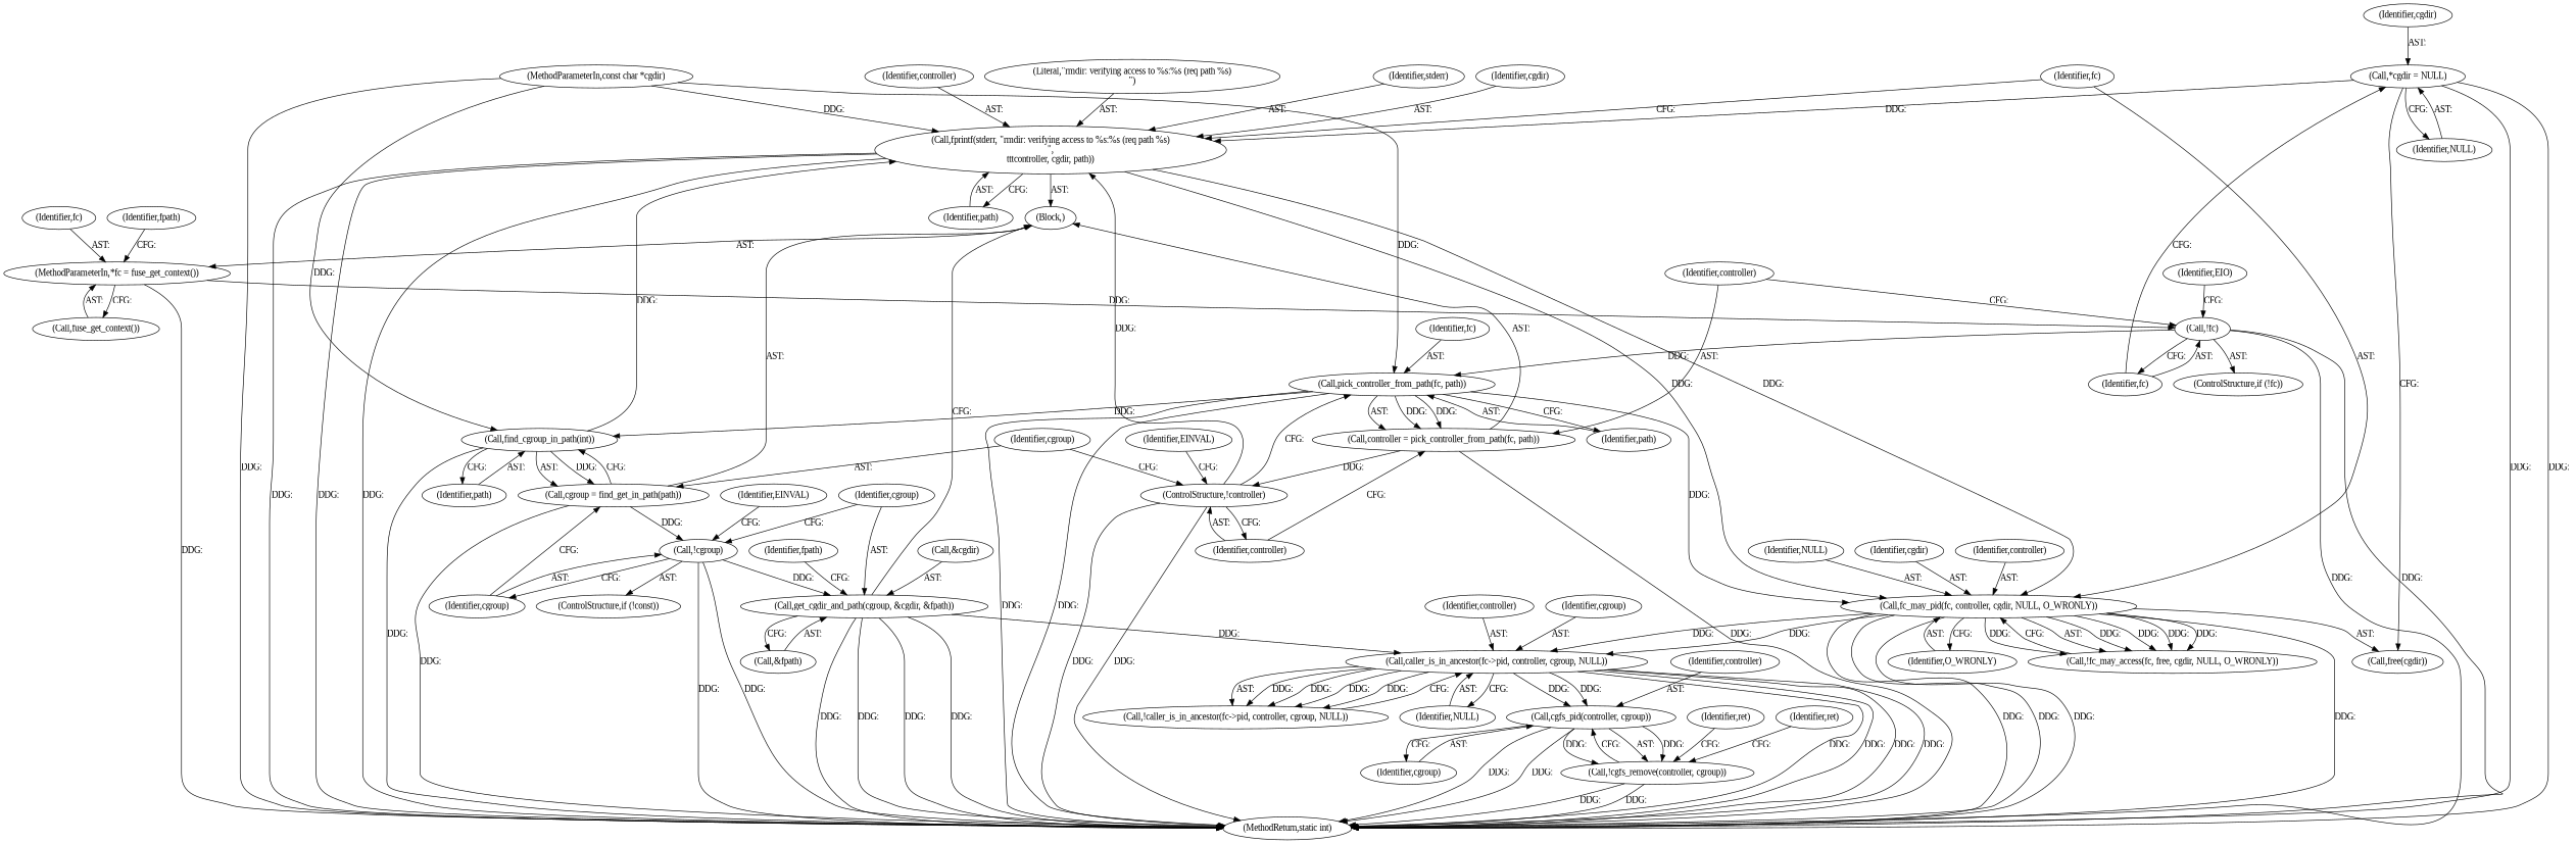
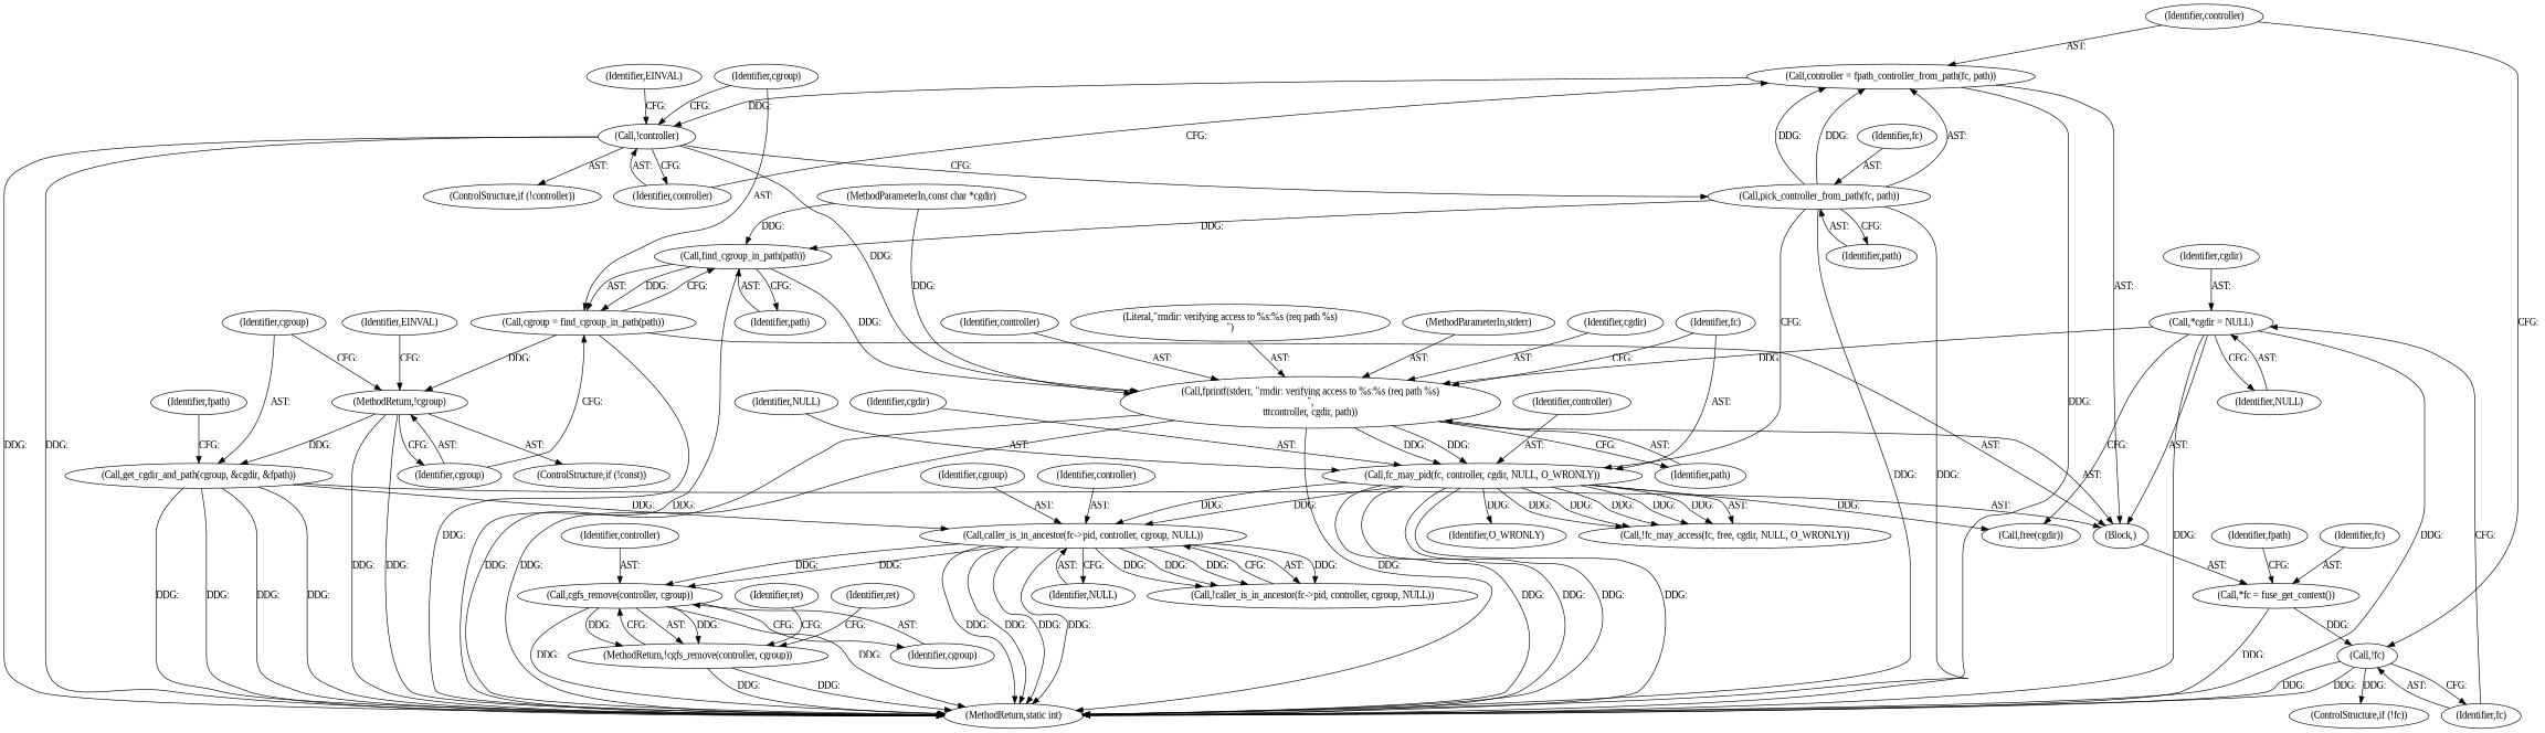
  digraph {
    fontname="Liberation Serif"
    node [fontname="Liberation Serif"]
    edge [fontname="Liberation Serif"]
-   n1 [label="(Call,cgfs_pid(controller, cgroup))"]
-   n2 [label="(Call,!cgfs_remove(controller, cgroup))"]
+   n1 [label="(Call,cgfs_remove(controller, cgroup))"]
+   n2 [label="(MethodReturn,!cgfs_remove(controller, cgroup))"]
    n3 [label="(Identifier,cgroup)"]
    n4 [label="(MethodReturn,static int)"]
    n5 [label="(Call,caller_is_in_ancestor(fc->pid, controller, cgroup, NULL))"]
    n6 [label="(Call,!caller_is_in_ancestor(fc->pid, controller, cgroup, NULL))"]
    n7 [label="(Identifier,NULL)"]
    n8 [label="(Call,fc_may_pid(fc, controller, cgdir, NULL, O_WRONLY))"]
    n9 [label="(Identifier,O_WRONLY)"]
    n10 [label="(Call,!fc_may_access(fc, free, cgdir, NULL, O_WRONLY))"]
    n11 [label="(Call,free(cgdir))"]
    n12 [label="(Call,pick_controller_from_path(fc, path))"]
-   n13 [label="(Call,controller = pick_controller_from_path(fc, path))"]
-   n14 [label="(Call,find_cgroup_in_path(int))"]
+   n13 [label="(Call,controller = fpath_controller_from_path(fc, path))"]
+   n14 [label="(Call,find_cgroup_in_path(path))"]
    n15 [label="(Identifier,path)"]
    n16 [label="(Block,)"]
-   n17 [label="(ControlStructure,!controller)"]
+   n17 [label="(Call,!controller)"]
    n18 [label="(Call,fprintf(stderr, \"rmdir: verifying access to %s:%s (req path %s)\n\",\n\t\t\tcontroller, cgdir, path))"]
-   n19 [label="(Call,cgroup = find_get_in_path(path))"]
+   n19 [label="(Call,cgroup = find_cgroup_in_path(path))"]
    n20 [label="(Identifier,path)"]
    n21 [label="(Call,!fc)"]
    n22 [label="(ControlStructure,if (!fc))"]
    n23 [label="(Identifier,fc)"]
    n24 [label="(Call,*cgdir = NULL)"]
-   n25 [label="(MethodParameterIn,*fc = fuse_get_context())"]
-   n26 [label="(Call,fuse_get_context())"]
+   n25 [label="(Call,*fc = fuse_get_context())"]
    n27 [label="(MethodParameterIn,const char *cgdir)"]
    n28 [label="(Identifier,path)"]
+   n29 [label="(ControlStructure,if (!controller))"]
    n30 [label="(Identifier,controller)"]
    n31 [label="(Identifier,NULL)"]
-   n32 [label="(Call,!cgroup)"]
+   n32 [label="(MethodReturn,!cgroup)"]
    n33 [label="(Call,get_cgdir_and_path(cgroup, &cgdir, &fpath))"]
-   n34 [label="(Call,&fpath)"]
    n35 [label="(Identifier,cgroup)"]
    n36 [label="(ControlStructure,if (!const))"]
    n37 [label="(Identifier,controller)"]
    n38 [label="(Identifier,fc)"]
    n39 [label="(Identifier,NULL)"]
    n40 [label="(Identifier,controller)"]
    n41 [label="(Identifier,cgdir)"]
    n42 [label="(Identifier,cgroup)"]
    n43 [label="(Identifier,cgroup)"]
-   n44 [label="(Identifier,EIO)"]
-   n45 [label="(Call,&cgdir)"]
    n46 [label="(Identifier,EINVAL)"]
    n47 [label="(Identifier,cgdir)"]
    n48 [label="(Literal,\"rmdir: verifying access to %s:%s (req path %s)\n\")"]
    n49 [label="(Identifier,EINVAL)"]
    n50 [label="(Identifier,ret)"]
    n51 [label="(Identifier,controller)"]
    n52 [label="(Identifier,fc)"]
    n53 [label="(Identifier,fpath)"]
    n54 [label="(Identifier,controller)"]
-   n55 [label="(Identifier,stderr)"]
+   n55 [label="(MethodParameterIn,stderr)"]
    n56 [label="(Identifier,controller)"]
    n57 [label="(Identifier,cgroup)"]
    n58 [label="(Identifier,cgdir)"]
    n59 [label="(Identifier,fc)"]
    n60 [label="(Identifier,fpath)"]
    n61 [label="(Identifier,ret)"]
    n1 -> n2 [label="AST: "]
    n1 -> n2 [label="DDG: "]
    n1 -> n2 [label="DDG: "]
    n1 -> n3 [label="CFG: "]
    n1 -> n4 [label="DDG: "]
    n1 -> n4 [label="DDG: "]
    n2 -> n1 [label="CFG: "]
    n2 -> n4 [label="DDG: "]
    n2 -> n4 [label="DDG: "]
    n3 -> n1 [label="AST: "]
    n5 -> n1 [label="DDG: "]
    n5 -> n1 [label="DDG: "]
    n5 -> n4 [label="DDG: "]
    n5 -> n4 [label="DDG: "]
    n5 -> n4 [label="DDG: "]
    n5 -> n4 [label="DDG: "]
    n5 -> n6 [label="AST: "]
    n5 -> n6 [label="DDG: "]
    n5 -> n6 [label="DDG: "]
    n5 -> n6 [label="DDG: "]
    n5 -> n6 [label="DDG: "]
    n5 -> n7 [label="CFG: "]
    n6 -> n5 [label="CFG: "]
    n7 -> n5 [label="AST: "]
    n8 -> n4 [label="DDG: "]
    n8 -> n4 [label="DDG: "]
    n8 -> n4 [label="DDG: "]
    n8 -> n4 [label="DDG: "]
    n8 -> n5 [label="DDG: "]
    n8 -> n5 [label="DDG: "]
-   n8 -> n9 [label="CFG: "]
+   n8 -> n9 [label="DDG: "]
    n8 -> n10 [label="AST: "]
    n8 -> n10 [label="DDG: "]
    n8 -> n10 [label="DDG: "]
    n8 -> n10 [label="DDG: "]
    n8 -> n10 [label="DDG: "]
    n8 -> n10 [label="DDG: "]
-   n8 -> n11 [label="AST: "]
-   n9 -> n8 [label="AST: "]
-   n10 -> n8 [label="CFG: "]
+   n8 -> n11 [label="DDG: "]
    n12 -> n4 [label="DDG: "]
    n12 -> n4 [label="DDG: "]
-   n12 -> n8 [label="DDG: "]
+   n12 -> n8 [label="CFG: "]
    n12 -> n13 [label="AST: "]
    n12 -> n13 [label="DDG: "]
    n12 -> n13 [label="DDG: "]
    n12 -> n14 [label="DDG: "]
    n12 -> n15 [label="CFG: "]
    n13 -> n4 [label="DDG: "]
    n13 -> n16 [label="AST: "]
    n13 -> n17 [label="DDG: "]
    n14 -> n4 [label="DDG: "]
    n14 -> n18 [label="DDG: "]
    n14 -> n19 [label="AST: "]
    n14 -> n19 [label="DDG: "]
    n14 -> n20 [label="CFG: "]
    n15 -> n12 [label="AST: "]
    n16 -> n25 [label="AST: "]
    n17 -> n4 [label="DDG: "]
    n17 -> n4 [label="DDG: "]
    n17 -> n12 [label="CFG: "]
    n17 -> n18 [label="DDG: "]
+   n17 -> n29 [label="AST: "]
    n17 -> n30 [label="CFG: "]
    n18 -> n4 [label="DDG: "]
    n18 -> n4 [label="DDG: "]
    n18 -> n4 [label="DDG: "]
    n18 -> n8 [label="DDG: "]
    n18 -> n8 [label="DDG: "]
    n18 -> n16 [label="AST: "]
    n18 -> n28 [label="CFG: "]
    n19 -> n4 [label="DDG: "]
    n19 -> n14 [label="CFG: "]
    n19 -> n16 [label="AST: "]
    n19 -> n32 [label="DDG: "]
    n20 -> n14 [label="AST: "]
    n21 -> n4 [label="DDG: "]
    n21 -> n4 [label="DDG: "]
-   n21 -> n12 [label="DDG: "]
-   n21 -> n22 [label="AST: "]
+   n21 -> n22 [label="DDG: "]
    n21 -> n23 [label="CFG: "]
    n23 -> n21 [label="AST: "]
    n23 -> n24 [label="CFG: "]
    n24 -> n4 [label="DDG: "]
    n24 -> n4 [label="DDG: "]
    n24 -> n11 [label="CFG: "]
+   n24 -> n16 [label="AST: "]
    n24 -> n18 [label="DDG: "]
    n24 -> n31 [label="CFG: "]
    n25 -> n4 [label="DDG: "]
    n25 -> n21 [label="DDG: "]
-   n25 -> n26 [label="CFG: "]
-   n26 -> n25 [label="AST: "]
-   n27 -> n4 [label="DDG: "]
-   n27 -> n12 [label="DDG: "]
    n27 -> n14 [label="DDG: "]
    n27 -> n18 [label="DDG: "]
    n28 -> n18 [label="AST: "]
    n30 -> n13 [label="CFG: "]
    n30 -> n17 [label="AST: "]
    n31 -> n24 [label="AST: "]
    n32 -> n4 [label="DDG: "]
    n32 -> n4 [label="DDG: "]
    n32 -> n33 [label="DDG: "]
    n32 -> n35 [label="CFG: "]
    n32 -> n36 [label="AST: "]
    n33 -> n4 [label="DDG: "]
    n33 -> n4 [label="DDG: "]
    n33 -> n4 [label="DDG: "]
    n33 -> n4 [label="DDG: "]
    n33 -> n5 [label="DDG: "]
-   n33 -> n16 [label="CFG: "]
-   n33 -> n34 [label="CFG: "]
-   n34 -> n33 [label="AST: "]
+   n33 -> n16 [label="AST: "]
    n35 -> n19 [label="CFG: "]
    n35 -> n32 [label="AST: "]
    n37 -> n1 [label="AST: "]
    n38 -> n8 [label="AST: "]
    n38 -> n18 [label="CFG: "]
    n39 -> n8 [label="AST: "]
    n40 -> n18 [label="AST: "]
    n41 -> n24 [label="AST: "]
    n42 -> n5 [label="AST: "]
    n43 -> n32 [label="CFG: "]
    n43 -> n33 [label="AST: "]
-   n44 -> n21 [label="CFG: "]
-   n45 -> n33 [label="AST: "]
    n46 -> n32 [label="CFG: "]
    n47 -> n8 [label="AST: "]
    n48 -> n18 [label="AST: "]
    n49 -> n17 [label="CFG: "]
    n50 -> n2 [label="CFG: "]
    n51 -> n13 [label="AST: "]
    n51 -> n21 [label="CFG: "]
    n52 -> n25 [label="AST: "]
    n53 -> n33 [label="CFG: "]
    n54 -> n8 [label="AST: "]
    n55 -> n18 [label="AST: "]
    n56 -> n5 [label="AST: "]
    n57 -> n17 [label="CFG: "]
    n57 -> n19 [label="AST: "]
    n58 -> n18 [label="AST: "]
    n59 -> n12 [label="AST: "]
    n60 -> n25 [label="CFG: "]
    n61 -> n2 [label="CFG: "]
  }
